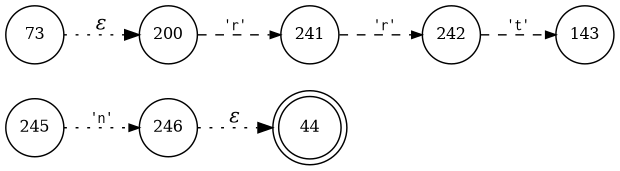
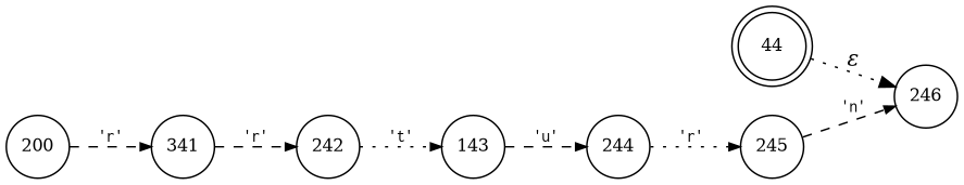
  digraph {
    rankdir=LR
    node [fixedsize=true fontsize=11 shape=circle peripheries=1]
    edge [fontname=Courier style=dotted arrowhead=normal arrowsize=.7 fontsize=11]
    n1 [label=44 shape=doublecircle width=.6 peripheries=""]
    n2 [label=246 width=.55]
+   n3 [label=244 width=.55]
    n4 [label=245 width=.55]
    n5 [label=242 width=.55]
    n6 [label=143 width=.55]
-   n7 [label=73 width=.55]
    n8 [label=200 width=.55]
-   n9 [label=241 width=.55]
-   n2 -> n1 [fontname="Times-Italic" label="&epsilon;" arrowhead="" arrowsize="" fontsize=""]
-   n4 -> n2 [label="'n'"]
-   n5 -> n6 [label="'t'" style=dashed]
-   n7 -> n8 [fontname="Times-Italic" label="&epsilon;" arrowhead="" arrowsize="" fontsize=""]
+   n9 [label=341 width=.55]
+   n1 -> n2 [fontname="Times-Italic" label="&epsilon;" arrowhead="" arrowsize="" fontsize=""]
+   n3 -> n4 [label="'r'"]
+   n4 -> n2 [label="'n'" style=dashed]
+   n5 -> n6 [label="'t'"]
+   n6 -> n3 [label="'u'" style=dashed]
    n8 -> n9 [label="'r'" style=dashed]
    n9 -> n5 [label="'r'" style=dashed]
  }
